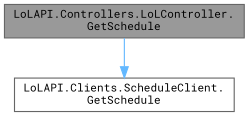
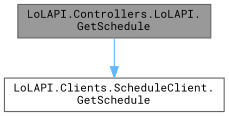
  digraph {
    rankdir=TB
    fontname="Roboto Mono"
    node [fontname="Roboto Mono" fontsize=10 shape=box style=filled]
-   n1 [color=gray40 fillcolor=grey60 fontcolor=black height=0.2 label="LoLAPI.Controllers.LoLController.\lGetSchedule" width=0.4]
+   n1 [color=gray40 fillcolor=grey60 fontcolor=black height=0.2 label="LoLAPI.Controllers.LoLAPI.\lGetSchedule" width=0.4]
    n2 [color=grey40 fillcolor=white height=0.2 label="LoLAPI.Clients.ScheduleClient.\lGetSchedule" width=0.4]
    n1 -> n2 [color=steelblue1 fontname="Roboto Mono" fontsize=10 labelfontname=Helvetica labelfontsize=10 style=solid]
  }
